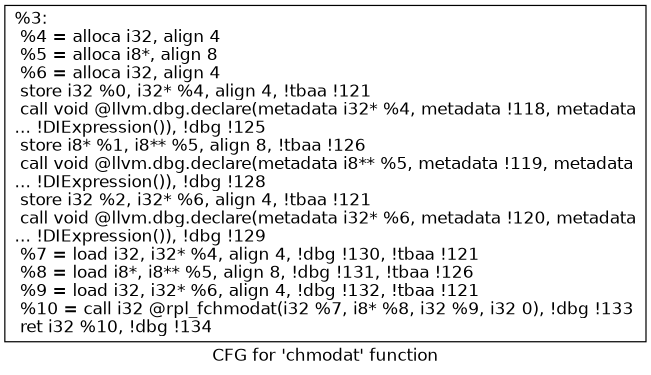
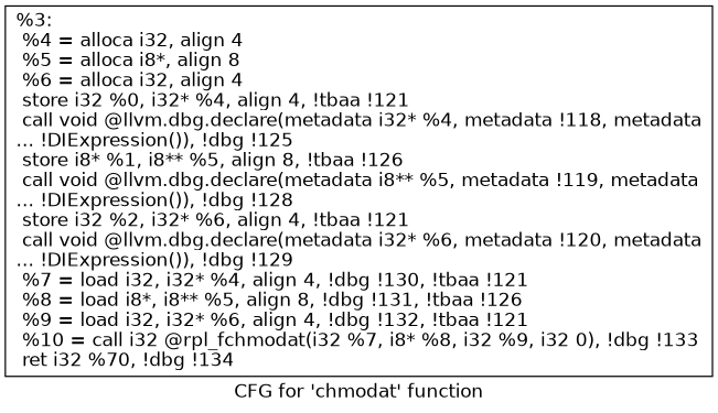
  digraph {
    label="CFG for 'chmodat' function"
    rankdir=LR
    fontname="DejaVu Sans"
-   n1 [label="{%3:\l  %4 = alloca i32, align 4\l  %5 = alloca i8*, align 8\l  %6 = alloca i32, align 4\l  store i32 %0, i32* %4, align 4, !tbaa !121\l  call void @llvm.dbg.declare(metadata i32* %4, metadata !118, metadata\l... !DIExpression()), !dbg !125\l  store i8* %1, i8** %5, align 8, !tbaa !126\l  call void @llvm.dbg.declare(metadata i8** %5, metadata !119, metadata\l... !DIExpression()), !dbg !128\l  store i32 %2, i32* %6, align 4, !tbaa !121\l  call void @llvm.dbg.declare(metadata i32* %6, metadata !120, metadata\l... !DIExpression()), !dbg !129\l  %7 = load i32, i32* %4, align 4, !dbg !130, !tbaa !121\l  %8 = load i8*, i8** %5, align 8, !dbg !131, !tbaa !126\l  %9 = load i32, i32* %6, align 4, !dbg !132, !tbaa !121\l  %10 = call i32 @rpl_fchmodat(i32 %7, i8* %8, i32 %9, i32 0), !dbg !133\l  ret i32 %10, !dbg !134\l}" shape=record fontname="DejaVu Sans"]
+   n1 [label="{%3:\l  %4 = alloca i32, align 4\l  %5 = alloca i8*, align 8\l  %6 = alloca i32, align 4\l  store i32 %0, i32* %4, align 4, !tbaa !121\l  call void @llvm.dbg.declare(metadata i32* %4, metadata !118, metadata\l... !DIExpression()), !dbg !125\l  store i8* %1, i8** %5, align 8, !tbaa !126\l  call void @llvm.dbg.declare(metadata i8** %5, metadata !119, metadata\l... !DIExpression()), !dbg !128\l  store i32 %2, i32* %6, align 4, !tbaa !121\l  call void @llvm.dbg.declare(metadata i32* %6, metadata !120, metadata\l... !DIExpression()), !dbg !129\l  %7 = load i32, i32* %4, align 4, !dbg !130, !tbaa !121\l  %8 = load i8*, i8** %5, align 8, !dbg !131, !tbaa !126\l  %9 = load i32, i32* %6, align 4, !dbg !132, !tbaa !121\l  %10 = call i32 @rpl_fchmodat(i32 %7, i8* %8, i32 %9, i32 0), !dbg !133\l  ret i32 %70, !dbg !134\l}" shape=record fontname="DejaVu Sans"]
  }
